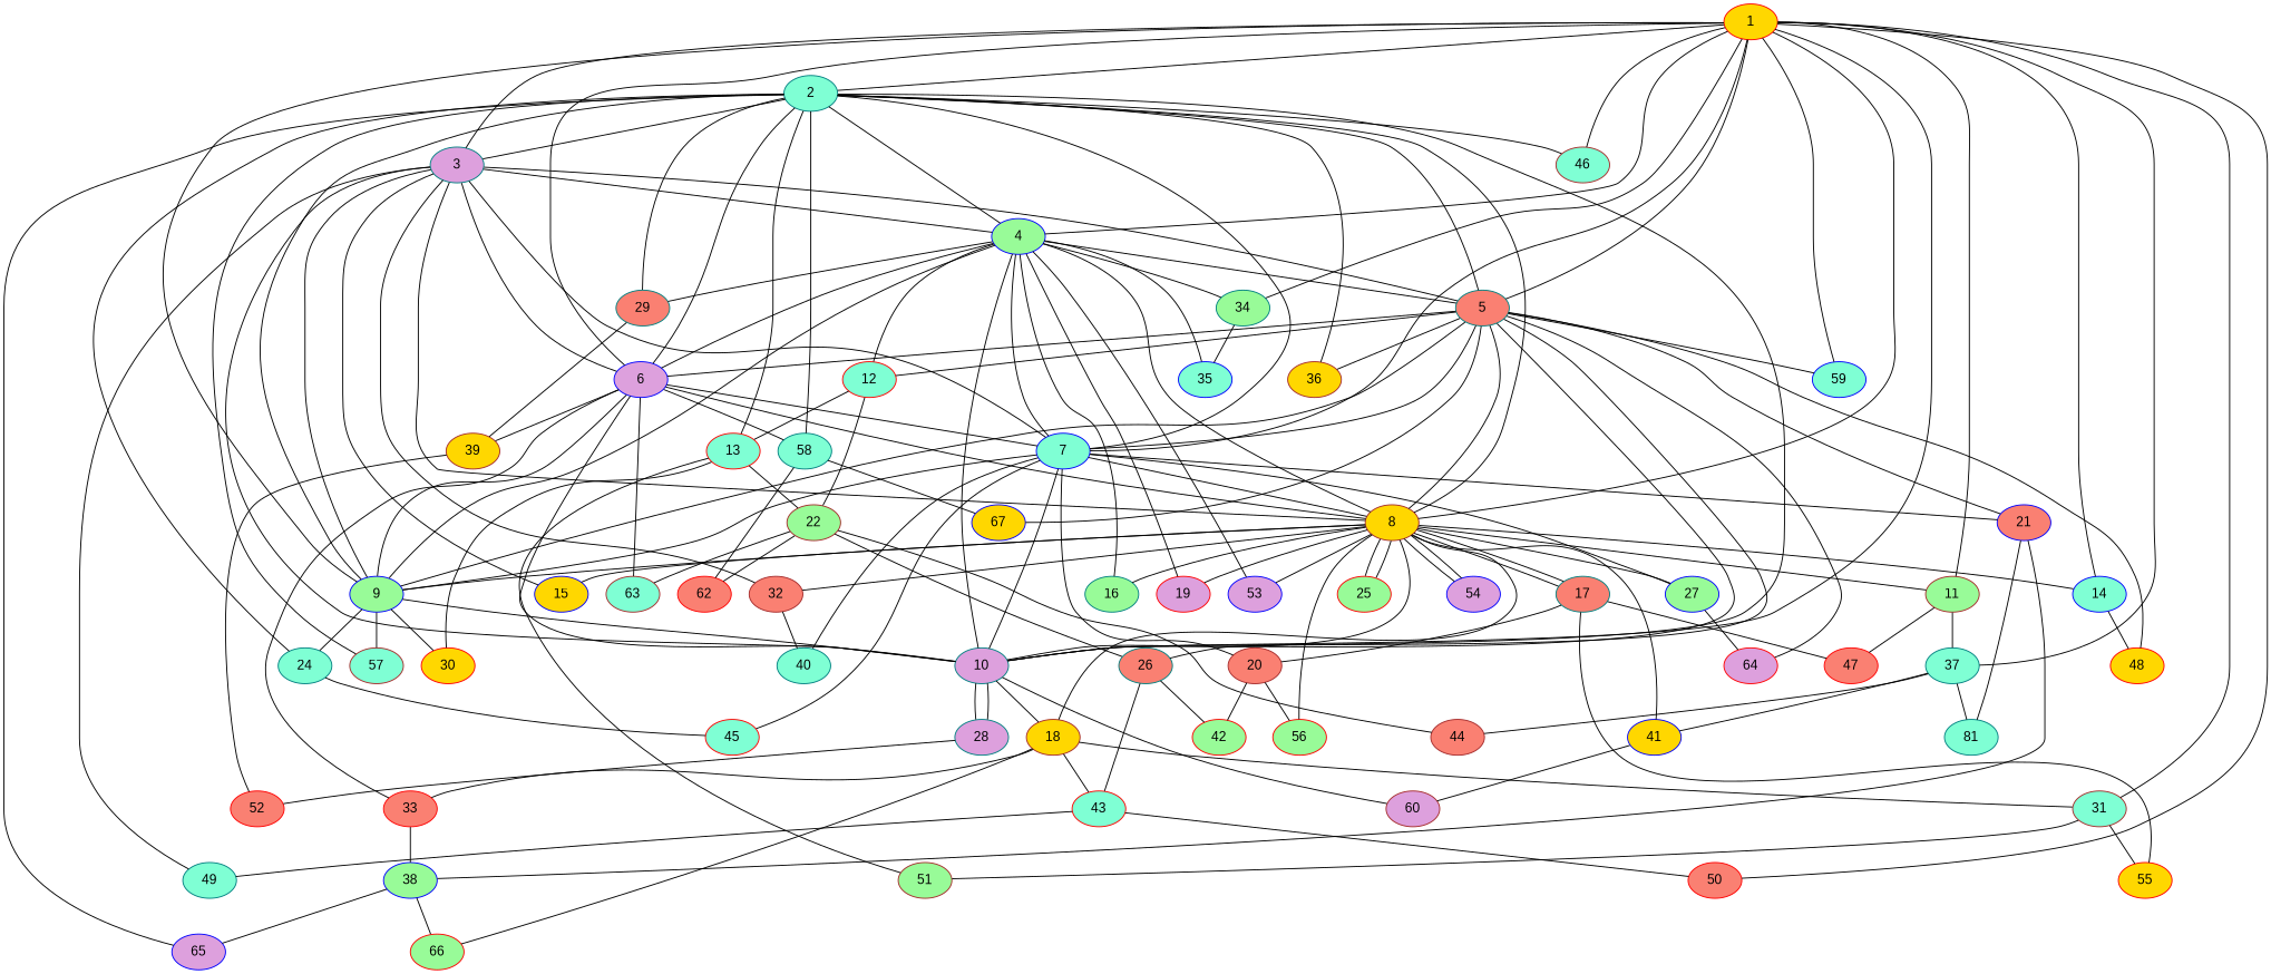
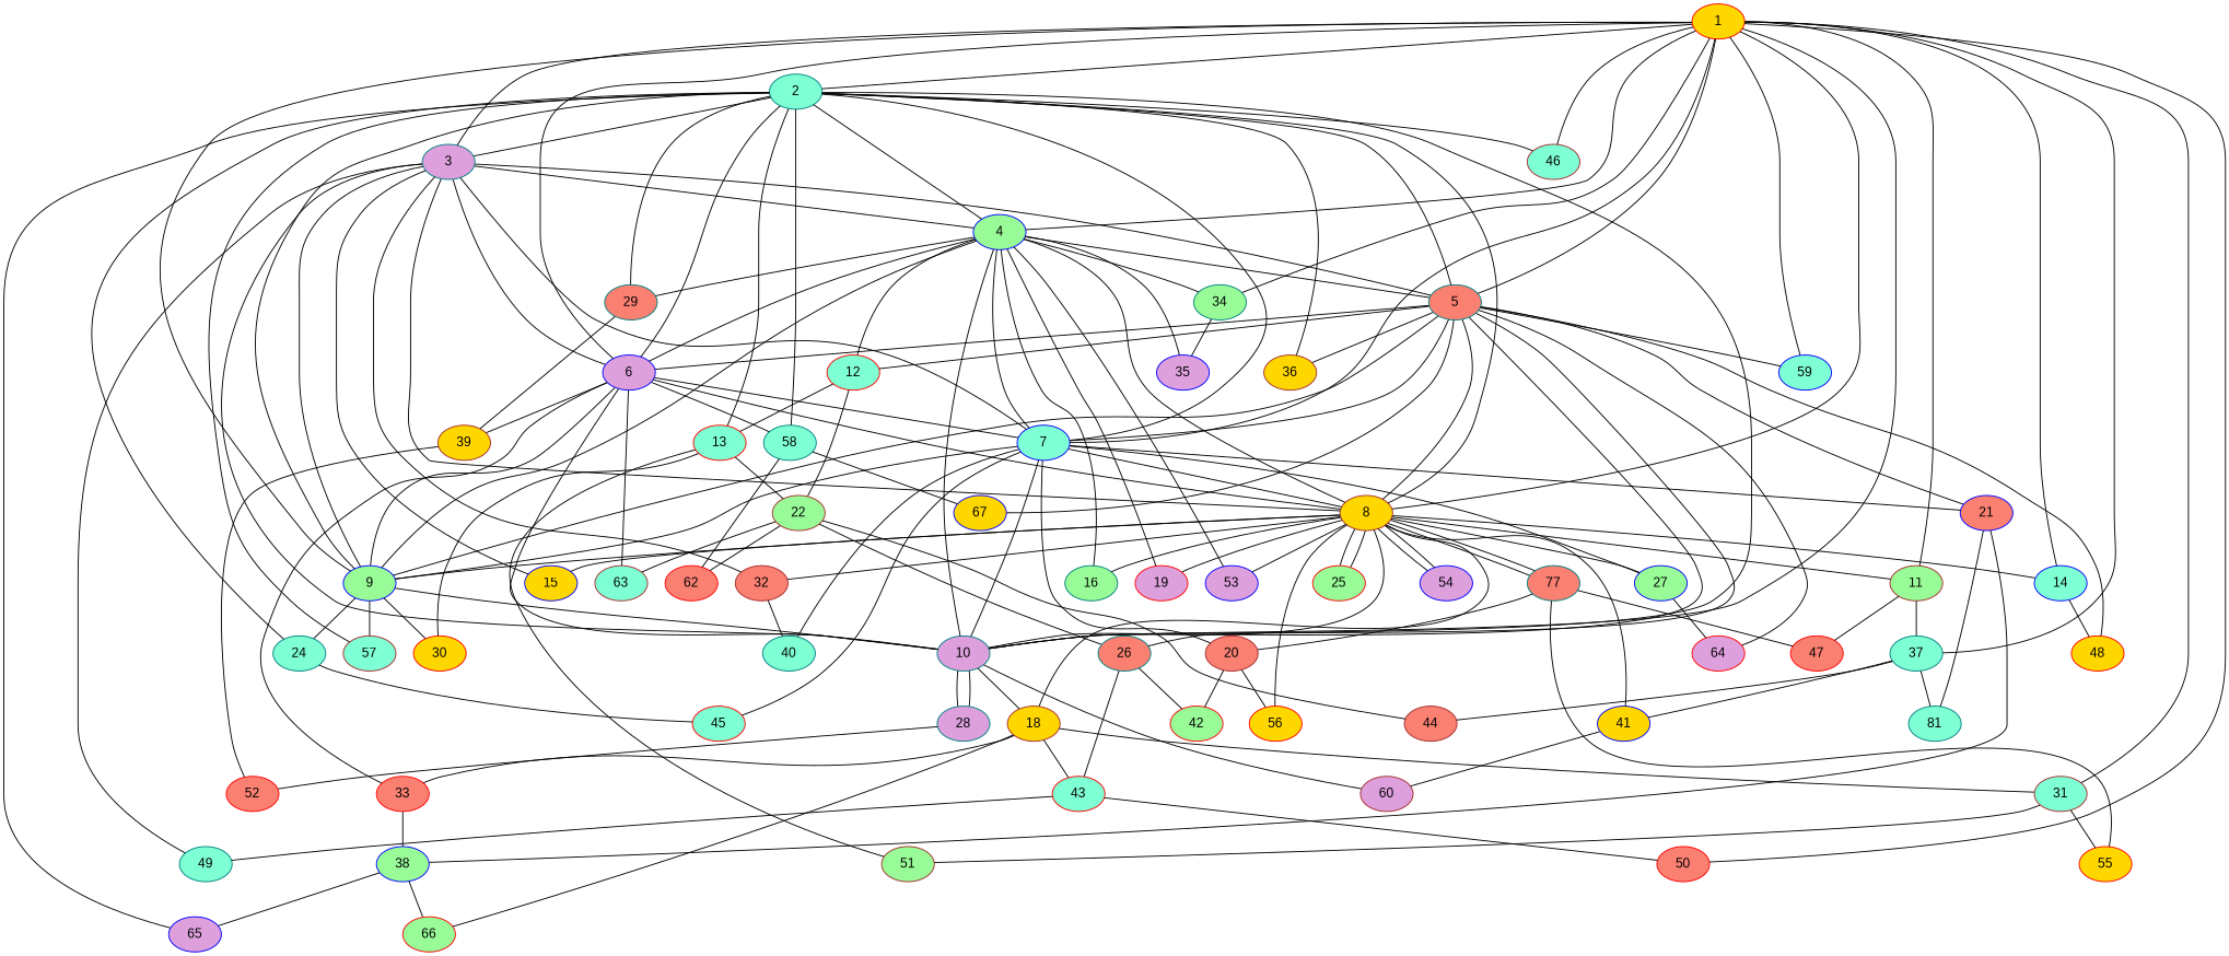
  graph {
    fontname="Liberation Sans"
    node [color=red fillcolor=aquamarine fontname="Liberation Sans" style=filled]
    edge [fontname="Liberation Sans"]
    1 [fillcolor=gold]
    2 [color=teal]
    3 [color=teal fillcolor=plum]
    4 [color=blue fillcolor=palegreen]
    5 [color=teal fillcolor=salmon]
    6 [color=blue fillcolor=plum]
    7 [color=blue]
    8 [color=brown fillcolor=gold]
    9 [color=blue fillcolor=palegreen]
    10 [color=teal fillcolor=plum]
    11 [color=brown fillcolor=palegreen]
    14 [color=blue]
    31 [color=brown]
    34 [color=teal fillcolor=palegreen]
    37 [color=teal]
    46 [color=brown]
    50 [fillcolor=salmon]
    59 [color=blue]
    13
    24 [color=teal]
    29 [color=teal fillcolor=salmon]
    36 [color=brown fillcolor=gold]
    57 [color=brown]
    58 [color=teal]
    65 [color=blue fillcolor=plum]
    15 [color=blue fillcolor=gold]
    32 [color=brown fillcolor=salmon]
    49 [color=teal]
    12
    16 [color=teal fillcolor=palegreen]
    19 [fillcolor=plum]
-   35 [color=blue]
+   35 [color=blue fillcolor=plum]
    53 [color=blue fillcolor=plum]
    21 [color=blue fillcolor=salmon]
    26 [color=teal fillcolor=salmon]
    48 [fillcolor=gold]
    64 [fillcolor=plum]
    67 [color=blue fillcolor=gold]
    33 [fillcolor=salmon]
    39 [color=brown fillcolor=gold]
    63 [color=brown]
    20 [color=brown fillcolor=salmon]
    27 [color=blue fillcolor=palegreen]
    40 [color=teal]
    45
-   17 [color=teal fillcolor=salmon]
+   17 [color=teal fillcolor=salmon label=77]
    18 [color=brown fillcolor=gold]
    25 [fillcolor=palegreen]
    41 [color=blue fillcolor=gold]
    54 [color=blue fillcolor=plum]
-   56 [fillcolor=palegreen]
+   56 [fillcolor=gold]
    30 [fillcolor=gold]
    28 [color=teal fillcolor=plum]
    60 [color=brown fillcolor=plum]
    47 [fillcolor=salmon]
    51 [color=brown fillcolor=palegreen]
    55 [fillcolor=gold]
    n58 [color=teal label=81]
    44 [color=brown fillcolor=salmon]
    22 [color=brown fillcolor=palegreen]
    62 [fillcolor=salmon]
    38 [color=blue fillcolor=palegreen]
    43
    42 [fillcolor=palegreen]
    52 [fillcolor=salmon]
    66 [fillcolor=palegreen]
    1 -- 2
    1 -- 3
    1 -- 4
    1 -- 5
    1 -- 6
    1 -- 7
    1 -- 8
    1 -- 9
    1 -- 10
    1 -- 11
    1 -- 14
    1 -- 31
    1 -- 34
    1 -- 37
    1 -- 46
    1 -- 50
    1 -- 59
    2 -- 3
    2 -- 4
    2 -- 5
    2 -- 6
    2 -- 7
    2 -- 8
    2 -- 9
    2 -- 10
    2 -- 46
    2 -- 13
    2 -- 24
    2 -- 29
    2 -- 36
    2 -- 57
    2 -- 58
    2 -- 65
    3 -- 4
    3 -- 5
    3 -- 6
    3 -- 7
    3 -- 8
    3 -- 9
    3 -- 10
    3 -- 15
    3 -- 32
    3 -- 49
    4 -- 5
    4 -- 6
    4 -- 7
    4 -- 8
    4 -- 9
    4 -- 10
    4 -- 34
    4 -- 29
    4 -- 12
    4 -- 16
    4 -- 19
    4 -- 35
    4 -- 53
    5 -- 6
    5 -- 7
    5 -- 8
    5 -- 9
    5 -- 10
    5 -- 59
    5 -- 36
    5 -- 12
    5 -- 21
    5 -- 26
    5 -- 48
    5 -- 64
    5 -- 67
    6 -- 7
    6 -- 8
    6 -- 9
    6 -- 10
    6 -- 58
    6 -- 33
    6 -- 39
    6 -- 63
    7 -- 8
    7 -- 9
    7 -- 10
    7 -- 21
    7 -- 20
    7 -- 27
    7 -- 40
    7 -- 45
    8 -- 9
    8 -- 10
    8 -- 11
    8 -- 14
    8 -- 15
    8 -- 32
    8 -- 16
    8 -- 19
    8 -- 53
    8 -- 27
    8 -- 17
    8 -- 17
    8 -- 18
    8 -- 25
    8 -- 25
    8 -- 41
    8 -- 54
    8 -- 54
    8 -- 56
    9 -- 10
    9 -- 24
    9 -- 57
    9 -- 30
    10 -- 18
    10 -- 28
    10 -- 28
    10 -- 60
    11 -- 37
    11 -- 47
    14 -- 48
    31 -- 51
    31 -- 55
    34 -- 35
    37 -- 41
    37 -- n58
    37 -- 44
    13 -- 30
    13 -- 51
    13 -- 22
    24 -- 45
    29 -- 39
    58 -- 67
    58 -- 62
    32 -- 40
    12 -- 13
    12 -- 22
    21 -- n58
    21 -- 38
    26 -- 43
    26 -- 42
    33 -- 38
    39 -- 52
    20 -- 56
    20 -- 42
    27 -- 64
    17 -- 20
    17 -- 47
    17 -- 55
    18 -- 31
    18 -- 33
    18 -- 43
    18 -- 66
    41 -- 60
    28 -- 52
    22 -- 26
    22 -- 63
    22 -- 44
    22 -- 62
    38 -- 65
    38 -- 66
    43 -- 50
    43 -- 49
  }
